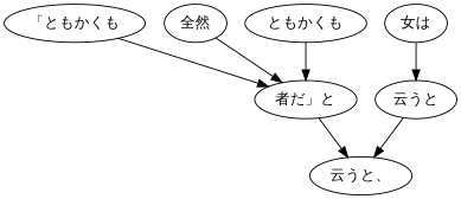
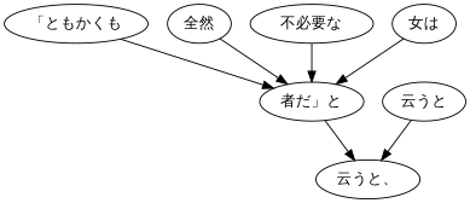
  digraph {
    n1 [label="「ともかくも"]
    n2 [label="者だ」と"]
    n3 [label="云うと、"]
    n4 [label="女は"]
    n5 [label="全然"]
-   n6 [label="ともかくも"]
+   n6 [label="不必要な"]
    n7 [label="云うと"]
    n1 -> n2
    n2 -> n3
-   n4 -> n7
+   n4 -> n2
    n5 -> n2
    n6 -> n2
    n7 -> n3
  }
